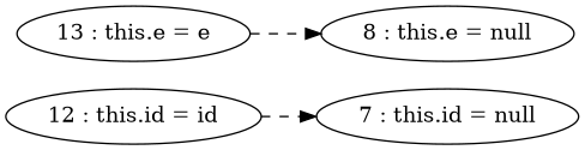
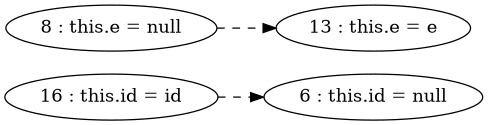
  digraph {
    rankdir=LR
    edge [style=dashed]
-   "12 : this.id = id"
-   "7 : this.id = null"
+   "12 : this.id = id" [label="16 : this.id = id"]
+   "7 : this.id = null" [label="6 : this.id = null"]
    "8 : this.e = null"
    "13 : this.e = e"
    "12 : this.id = id" -> "7 : this.id = null"
-   "13 : this.e = e" -> "8 : this.e = null"
+   "8 : this.e = null" -> "13 : this.e = e"
  }
